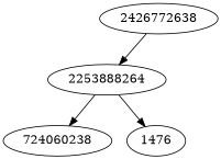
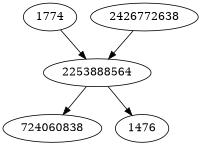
  strict digraph {
-   2253888264
-   724060838 [label=724060238]
+   2253888264 [label=2253888564]
+   724060838
    n3 [label=1476]
+   1774
    n5 [label=2426772638]
    2253888264 -> 724060838
    2253888264 -> n3
+   1774 -> 2253888264
    n5 -> 2253888264
  }
